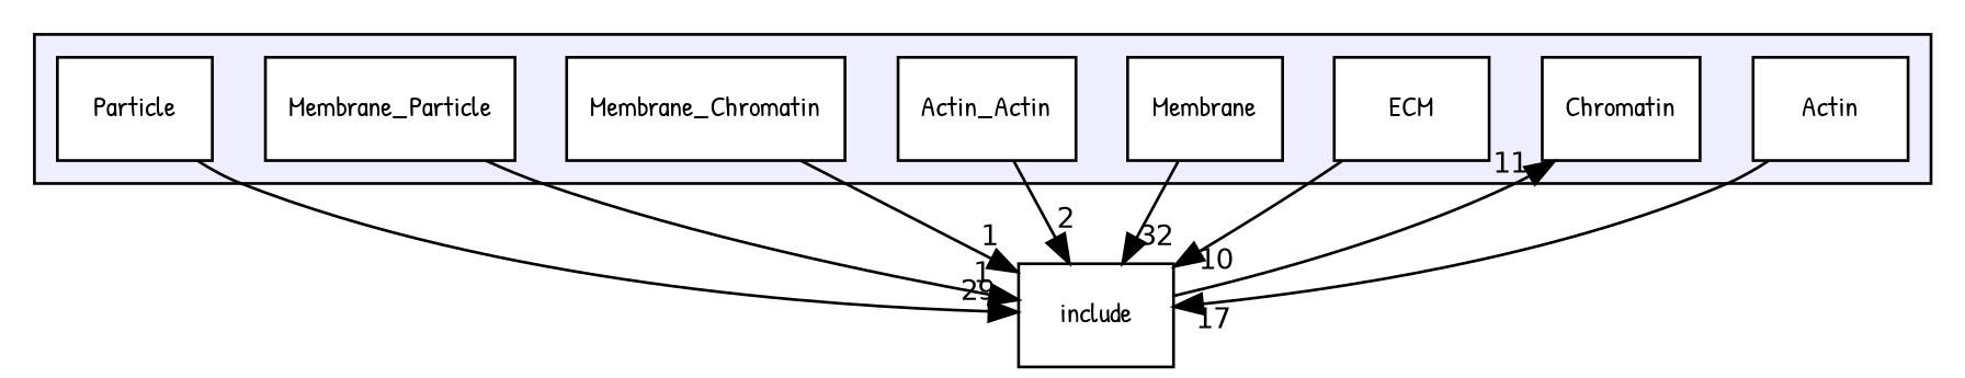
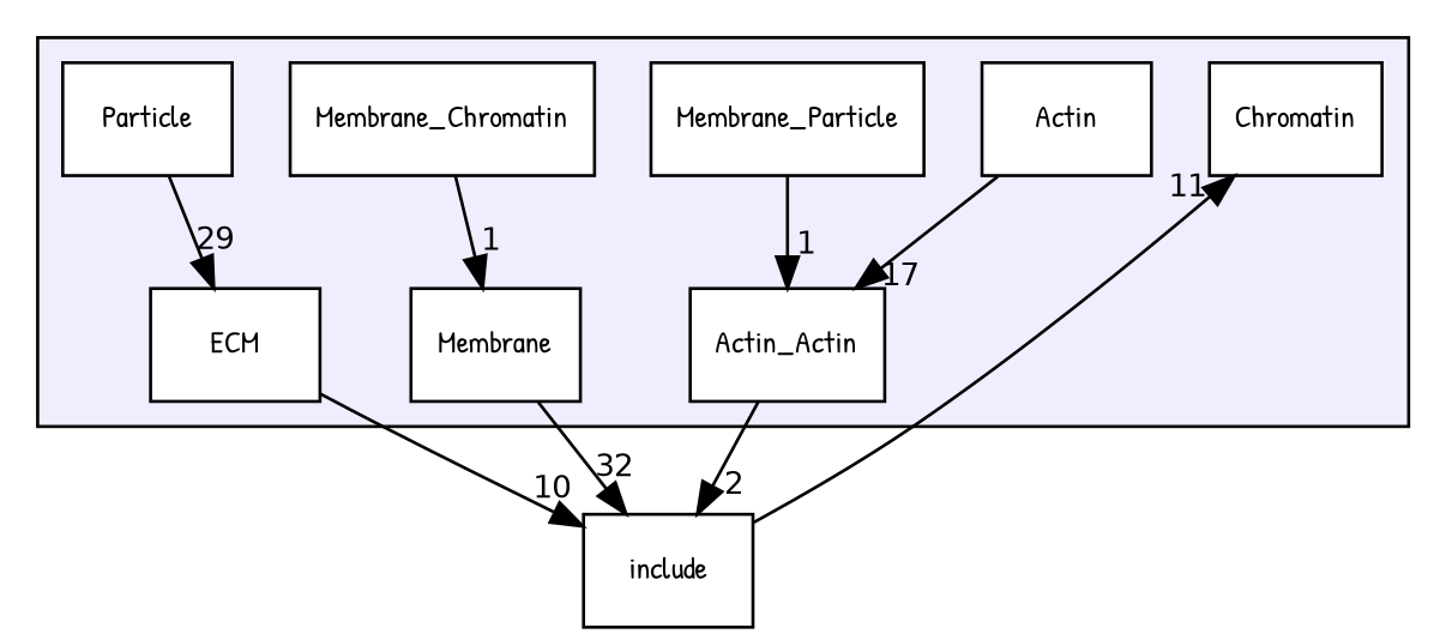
  digraph {
    compound=true
    fontname="Patrick Hand"
    node [color=black fillcolor=white fontname="Patrick Hand" fontsize=10 shape=box style=filled]
    edge [fontname="Patrick Hand" headlabel=1 labeldistance=1.5 labelfontname=Helvetica labelfontsize=10]
    n1 [label=Actin]
    n2 [label=Chromatin]
    n3 [label=ECM]
    n4 [label=Membrane]
    n5 [label=Actin_Actin]
    n6 [label=Membrane_Chromatin]
    n7 [label=Membrane_Particle]
    n8 [label=Particle]
    n9 [label=include color="" fillcolor="" style=""]
    subgraph cluster_1 {
      bgcolor="#eeeeff"
      pencolor=black
      n1
      n2
      n3
      n4
      n5
      n6
      n7
      n8
    }
-   n1 -> n9 [headlabel=17]
+   n1 -> n5 [headlabel=17]
    n3 -> n9 [headlabel=10]
    n4 -> n9 [headlabel=32]
    n5 -> n9 [headlabel=2]
-   n6 -> n9
-   n7 -> n9
-   n8 -> n9 [headlabel=29]
+   n6 -> n4
+   n7 -> n5
+   n8 -> n3 [headlabel=29]
    n9 -> n2 [headlabel=11]
  }
